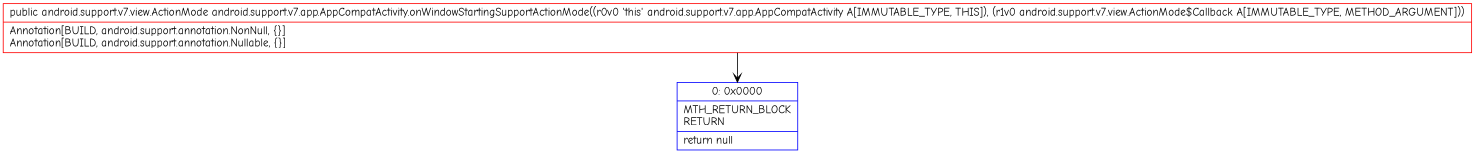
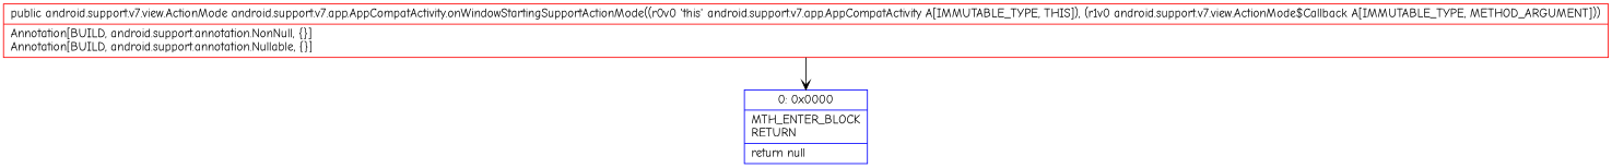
  digraph {
    fontname="Comic Neue"
    node [shape=record fontname="Comic Neue"]
-   n1 [label="{0\:\ 0x0000|MTH_RETURN_BLOCK\lRETURN\l|return null\l}" color=blue]
+   n1 [label="{0\:\ 0x0000|MTH_ENTER_BLOCK\lRETURN\l|return null\l}" color=blue]
    n2 [label="{public android.support.v7.view.ActionMode android.support.v7.app.AppCompatActivity.onWindowStartingSupportActionMode((r0v0 'this' android.support.v7.app.AppCompatActivity A[IMMUTABLE_TYPE, THIS]), (r1v0 android.support.v7.view.ActionMode$Callback A[IMMUTABLE_TYPE, METHOD_ARGUMENT]))  | Annotation[BUILD, android.support.annotation.NonNull, \{\}]\lAnnotation[BUILD, android.support.annotation.Nullable, \{\}]\l}" color=red]
    n2 -> n1 [arrowhead=vee fontname="Comic Neue"]
  }
